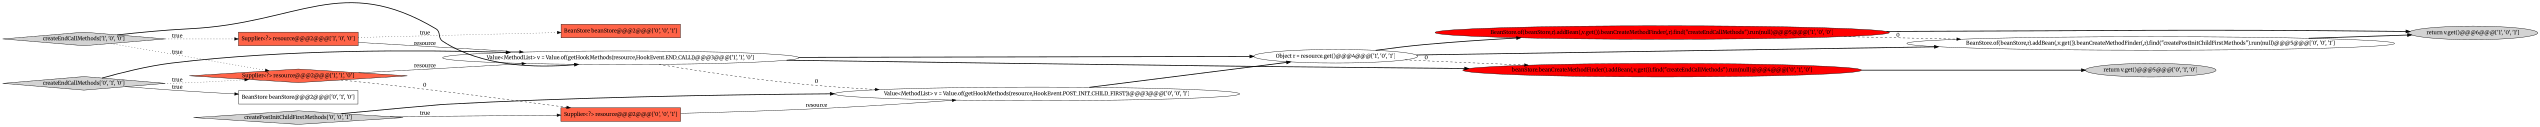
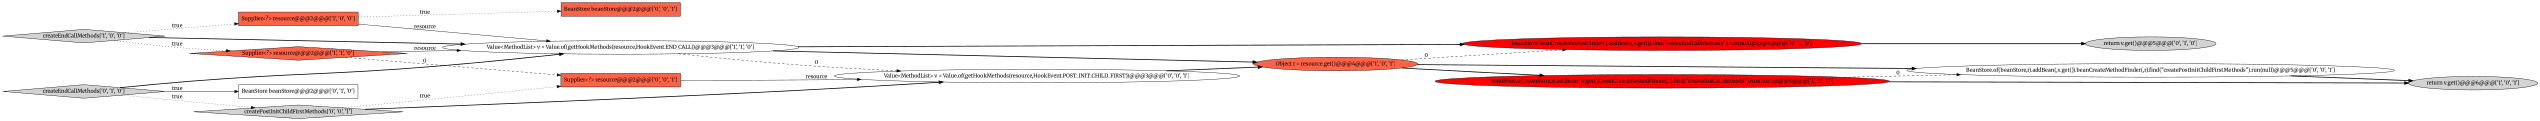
  digraph {
    fontname=Merriweather
    rankdir=LR
    node [fillcolor=white fontname=Merriweather shape=ellipse style=filled]
    edge [fontname=Merriweather style=bold]
-   n1 [label="Object r = resource.get()@@@4@@@['1', '0', '1']"]
+   n1 [fillcolor=tomato label="Object r = resource.get()@@@4@@@['1', '0', '1']"]
    n2 [fillcolor=red label="beanStore.beanCreateMethodFinder().addBean(,v.get()).find(\"createEndCallMethods\").run(null)@@@4@@@['0', '1', '0']"]
    n3 [label="BeanStore.of(beanStore,r).addBean(,v.get()).beanCreateMethodFinder(,r).find(\"createPostInitChildFirstMethods\").run(null)@@@5@@@['0', '0', '1']"]
    n4 [fillcolor=red label="BeanStore.of(beanStore,r).addBean(,v.get()).beanCreateMethodFinder(,r).find(\"createEndCallMethods\").run(null)@@@5@@@['1', '0', '0']"]
    n5 [fillcolor=lightgray label="return v.get()@@@5@@@['0', '1', '0']"]
    n6 [fillcolor=lightgray label="return v.get()@@@6@@@['1', '0', '1']"]
    n7 [label="Value<MethodList> v = Value.of(getHookMethods(resource,HookEvent.END_CALL))@@@3@@@['1', '1', '0']"]
    n8 [label="Value<MethodList> v = Value.of(getHookMethods(resource,HookEvent.POST_INIT_CHILD_FIRST))@@@3@@@['0', '0', '1']"]
    n9 [fillcolor=lightgray label="createEndCallMethods['1', '0', '0']" shape=diamond]
    n10 [fillcolor=tomato label="Supplier<?> resource@@@2@@@['1', '1', '0']" shape=diamond]
    n11 [fillcolor=tomato label="Supplier<?> resource@@@2@@@['1', '0', '0']" shape=box]
    n12 [fillcolor=tomato label="Supplier<?> resource@@@2@@@['0', '0', '1']" shape=box]
    n13 [fillcolor=tomato label="BeanStore beanStore@@@2@@@['0', '0', '1']" shape=box]
    n14 [fillcolor=lightgray label="createPostInitChildFirstMethods['0', '0', '1']" shape=diamond]
    n15 [fillcolor=lightgray label="createEndCallMethods['0', '1', '0']" shape=diamond]
    n16 [label="BeanStore beanStore@@@2@@@['0', '1', '0']" shape=box]
    n1 -> n2 [label=0 style=dashed]
    n1 -> n3
    n1 -> n4
    n2 -> n5
    n3 -> n6
    n4 -> n3 [label=0 style=dashed]
    n4 -> n6
    n7 -> n1
    n7 -> n2
    n7 -> n8 [label=0 style=dashed]
    n8 -> n1
    n9 -> n7
    n9 -> n10 [label=true style=dotted]
    n9 -> n11 [label=true style=dotted]
    n10 -> n7 [label=resource style=solid]
    n10 -> n12 [label=0 style=dashed]
    n11 -> n7 [label=resource style=solid]
    n11 -> n13 [label=true style=dotted]
    n12 -> n8 [label=resource style=solid]
    n14 -> n8
-   n14 -> n12 [label=true style=solid]
+   n14 -> n12 [label=true style=dotted]
    n15 -> n7
-   n15 -> n10 [label=true style=dotted]
+   n15 -> n14 [label=true style=dotted]
    n15 -> n16 [label=true style=solid]
  }
